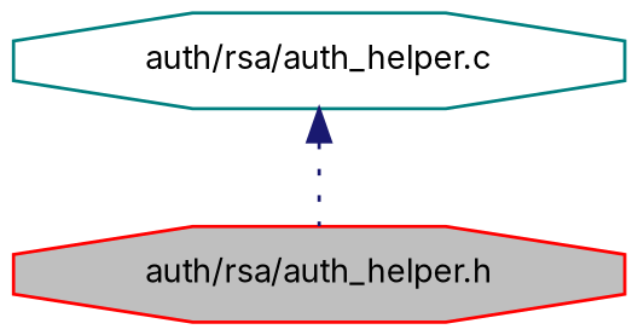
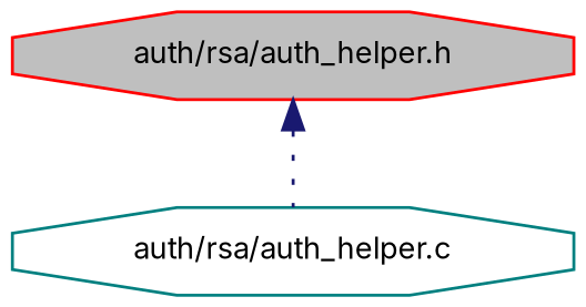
  digraph {
    fontname=Inter
    node [fontname=Inter fontsize=10 shape=octagon style=filled]
    n1 [color=red fillcolor=grey75 fontcolor=black height=0.2 label="auth/rsa/auth_helper.h" width=0.4]
    n2 [color=teal fillcolor=white height=0.2 label="auth/rsa/auth_helper.c" width=0.4]
-   n2 -> n1 [color=midnightblue dir=back fontname=Inter fontsize=10 labelfontname=Helvetica labelfontsize=10 style=dotted]
+   n1 -> n2 [color=midnightblue dir=back fontname=Inter fontsize=10 labelfontname=Helvetica labelfontsize=10 style=dotted]
  }
